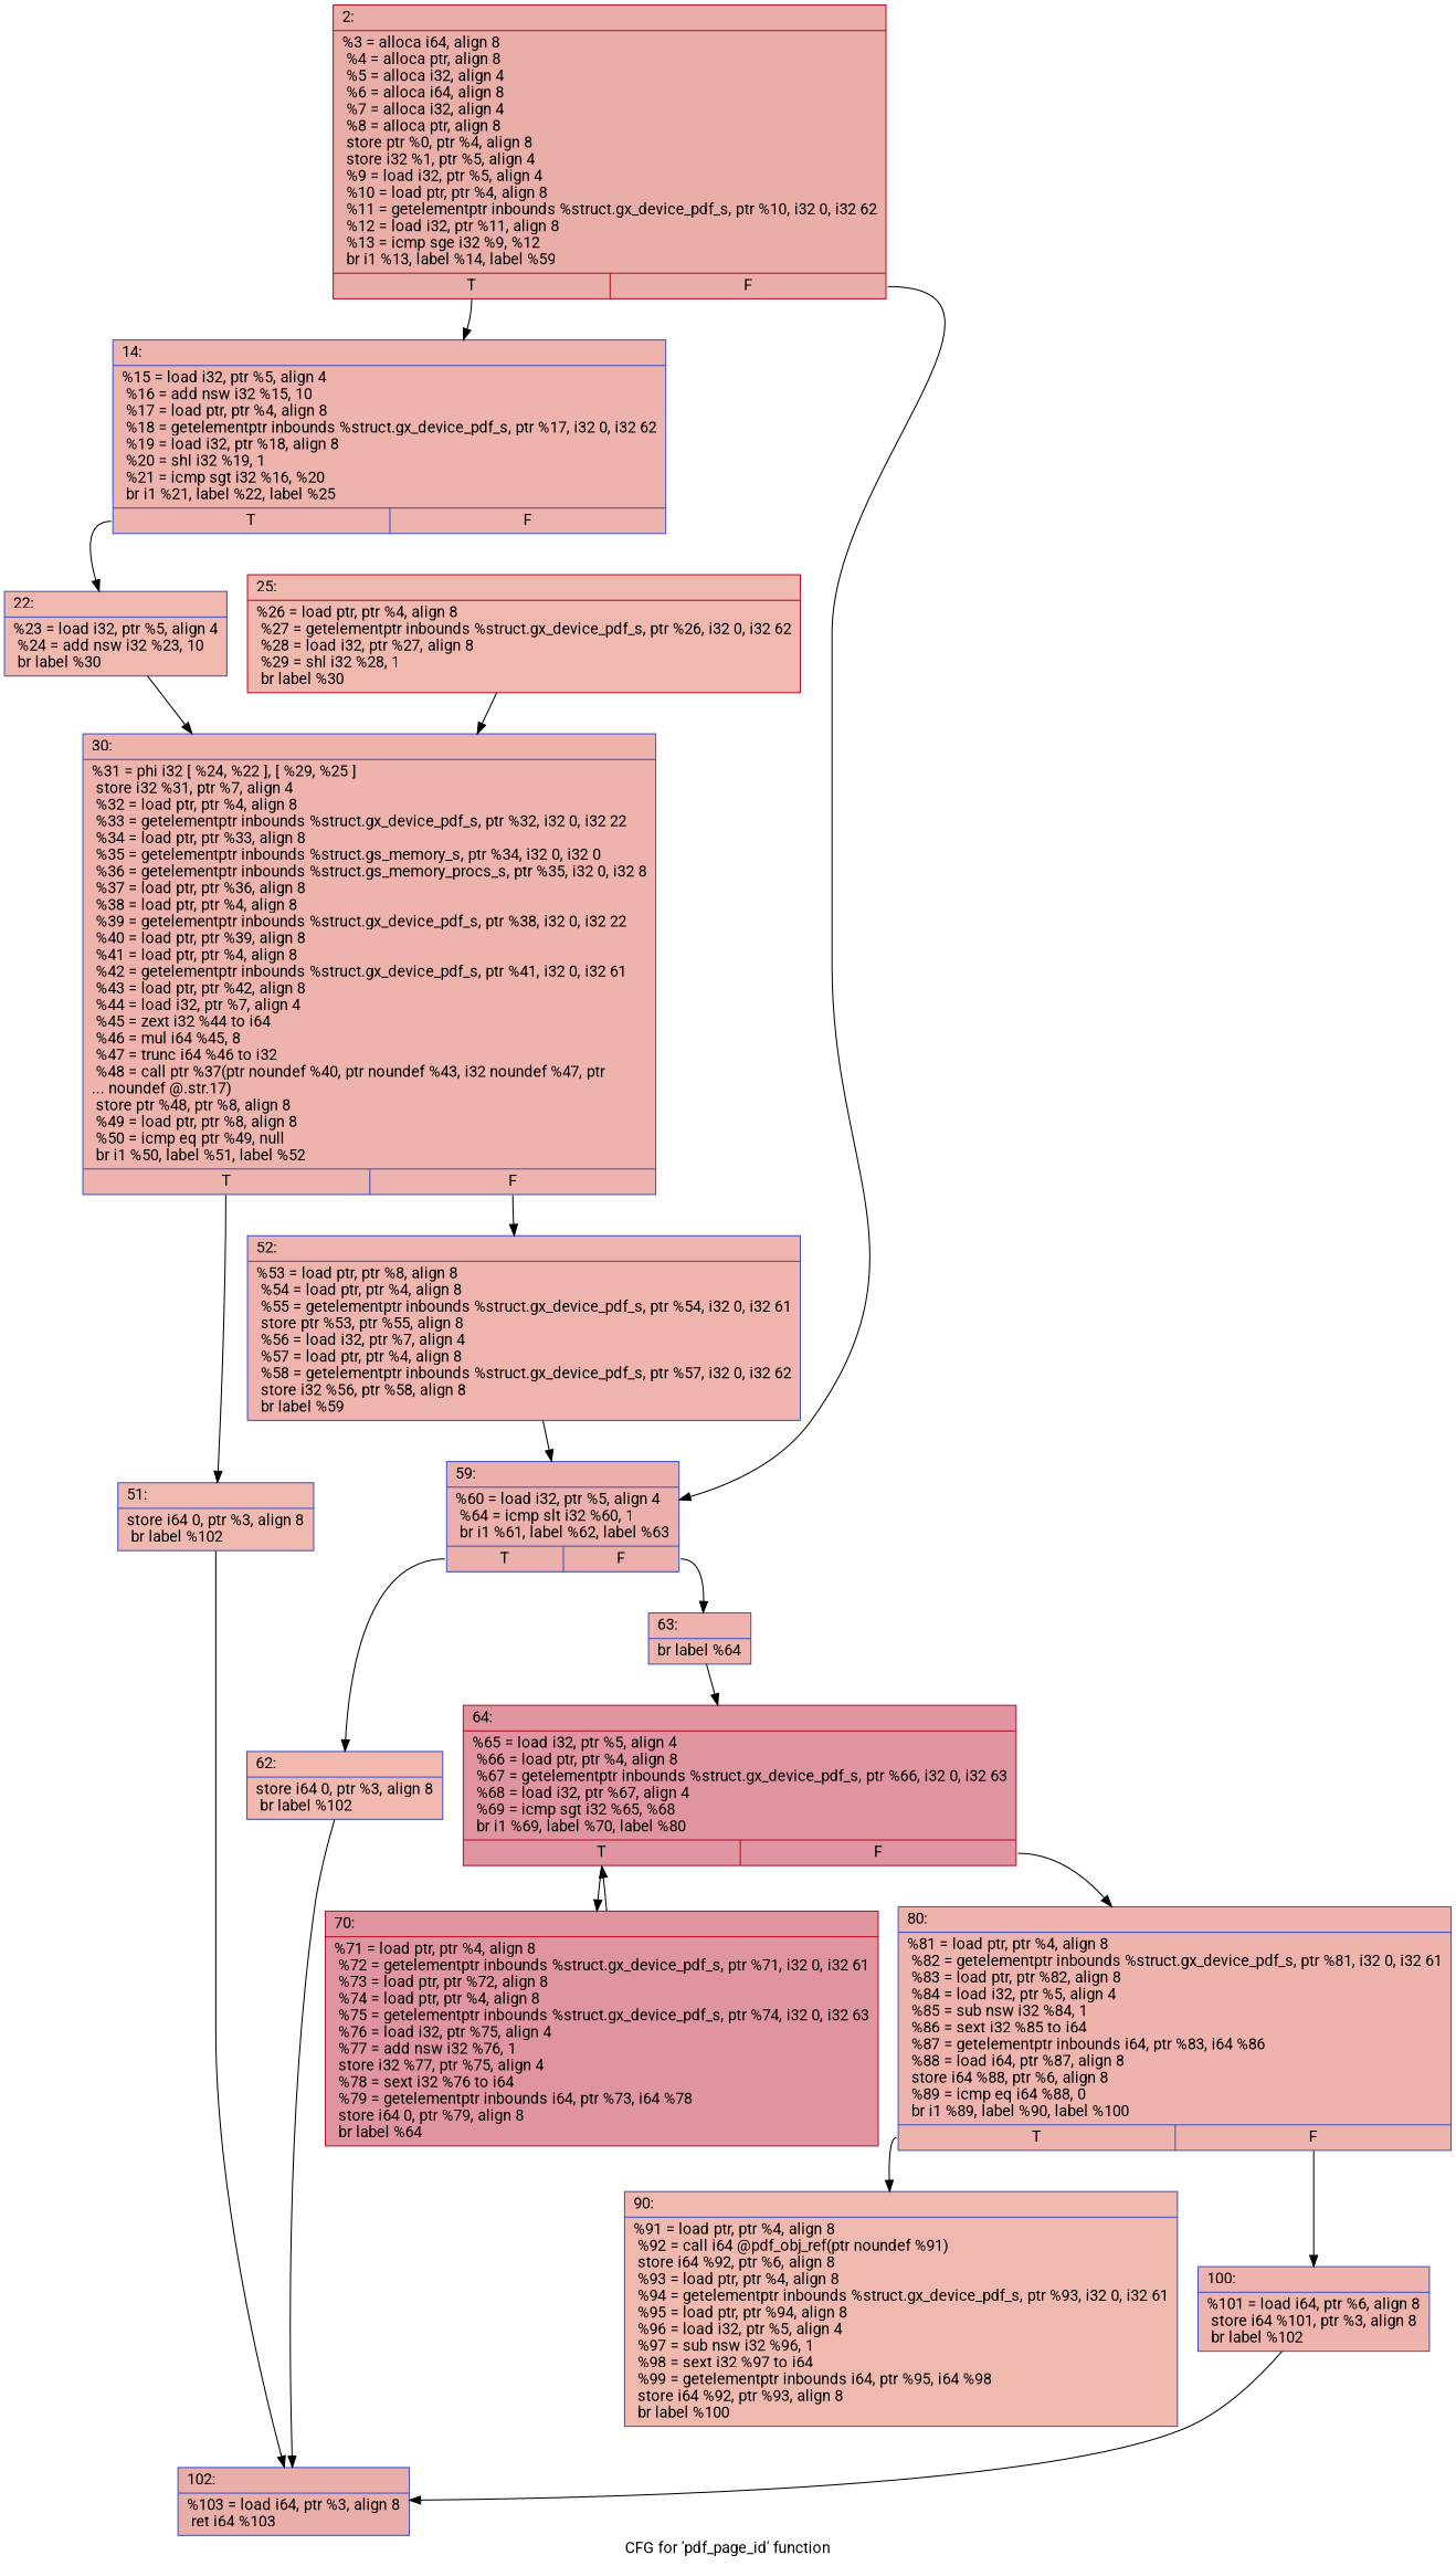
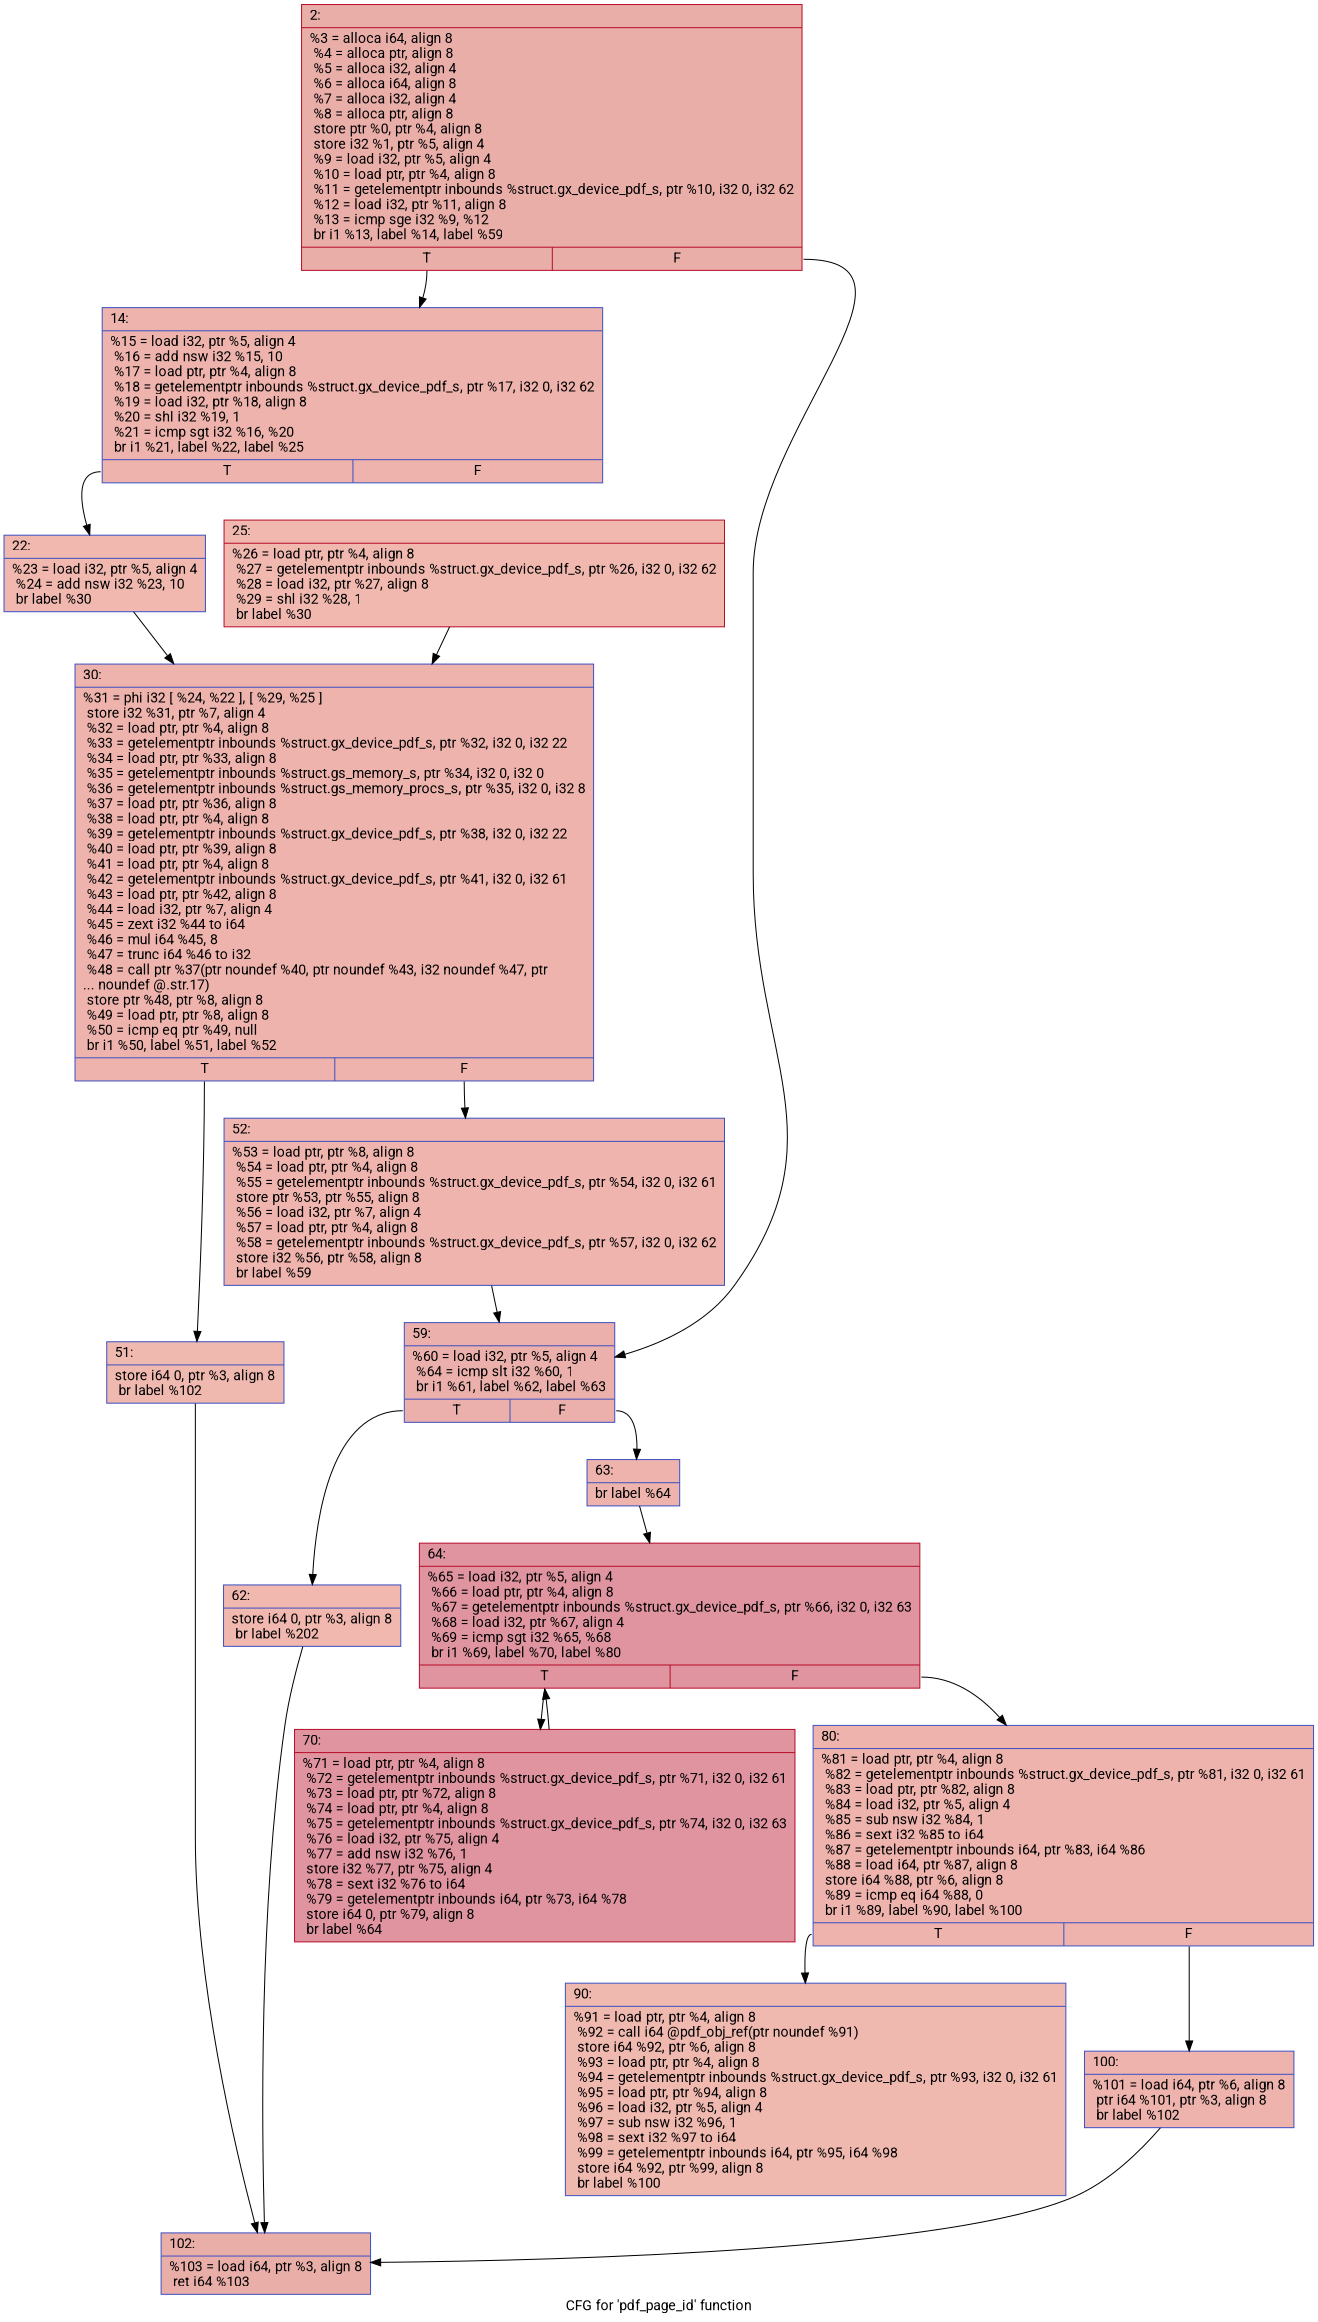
  digraph {
    fontname=Roboto
    label="CFG for 'pdf_page_id' function"
    node [color="#3d50c3ff" fillcolor="#d6524470" fontname=Roboto shape=record style=filled]
    edge [fontname=Roboto]
    n1 [color="#b70d28ff" fillcolor="#d0473d70" label="{2:\l|  %3 = alloca i64, align 8\l  %4 = alloca ptr, align 8\l  %5 = alloca i32, align 4\l  %6 = alloca i64, align 8\l  %7 = alloca i32, align 4\l  %8 = alloca ptr, align 8\l  store ptr %0, ptr %4, align 8\l  store i32 %1, ptr %5, align 4\l  %9 = load i32, ptr %5, align 4\l  %10 = load ptr, ptr %4, align 8\l  %11 = getelementptr inbounds %struct.gx_device_pdf_s, ptr %10, i32 0, i32 62\l  %12 = load i32, ptr %11, align 8\l  %13 = icmp sge i32 %9, %12\l  br i1 %13, label %14, label %59\l|{<s0>T|<s1>F}}"]
    n2 [label="{14:\l|  %15 = load i32, ptr %5, align 4\l  %16 = add nsw i32 %15, 10\l  %17 = load ptr, ptr %4, align 8\l  %18 = getelementptr inbounds %struct.gx_device_pdf_s, ptr %17, i32 0, i32 62\l  %19 = load i32, ptr %18, align 8\l  %20 = shl i32 %19, 1\l  %21 = icmp sgt i32 %16, %20\l  br i1 %21, label %22, label %25\l|{<s0>T|<s1>F}}"]
    n3 [fillcolor="#d24b4070" label="{59:\l|  %60 = load i32, ptr %5, align 4\l  %64 = icmp slt i32 %60, 1\l  br i1 %61, label %62, label %63\l|{<s0>T|<s1>F}}"]
    n4 [fillcolor="#dc5d4a70" label="{22:\l|  %23 = load i32, ptr %5, align 4\l  %24 = add nsw i32 %23, 10\l  br label %30\l}"]
-   n5 [fillcolor="#dc5d4a70" label="{62:\l|  store i64 0, ptr %3, align 8\l  br label %102\l}"]
+   n5 [fillcolor="#dc5d4a70" label="{62:\l|  store i64 0, ptr %3, align 8\l  br label %202\l}"]
    n6 [label="{63:\l|  br label %64\l}"]
    n7 [label="{30:\l|  %31 = phi i32 [ %24, %22 ], [ %29, %25 ]\l  store i32 %31, ptr %7, align 4\l  %32 = load ptr, ptr %4, align 8\l  %33 = getelementptr inbounds %struct.gx_device_pdf_s, ptr %32, i32 0, i32 22\l  %34 = load ptr, ptr %33, align 8\l  %35 = getelementptr inbounds %struct.gs_memory_s, ptr %34, i32 0, i32 0\l  %36 = getelementptr inbounds %struct.gs_memory_procs_s, ptr %35, i32 0, i32 8\l  %37 = load ptr, ptr %36, align 8\l  %38 = load ptr, ptr %4, align 8\l  %39 = getelementptr inbounds %struct.gx_device_pdf_s, ptr %38, i32 0, i32 22\l  %40 = load ptr, ptr %39, align 8\l  %41 = load ptr, ptr %4, align 8\l  %42 = getelementptr inbounds %struct.gx_device_pdf_s, ptr %41, i32 0, i32 61\l  %43 = load ptr, ptr %42, align 8\l  %44 = load i32, ptr %7, align 4\l  %45 = zext i32 %44 to i64\l  %46 = mul i64 %45, 8\l  %47 = trunc i64 %46 to i32\l  %48 = call ptr %37(ptr noundef %40, ptr noundef %43, i32 noundef %47, ptr\l... noundef @.str.17)\l  store ptr %48, ptr %8, align 8\l  %49 = load ptr, ptr %8, align 8\l  %50 = icmp eq ptr %49, null\l  br i1 %50, label %51, label %52\l|{<s0>T|<s1>F}}"]
    n8 [color="#b70d28ff" fillcolor="#dc5d4a70" label="{25:\l|  %26 = load ptr, ptr %4, align 8\l  %27 = getelementptr inbounds %struct.gx_device_pdf_s, ptr %26, i32 0, i32 62\l  %28 = load i32, ptr %27, align 8\l  %29 = shl i32 %28, 1\l  br label %30\l}"]
    n9 [fillcolor="#d0473d70" label="{102:\l|  %103 = load i64, ptr %3, align 8\l  ret i64 %103\l}"]
    n10 [color="#b70d28ff" fillcolor="#b70d2870" label="{64:\l|  %65 = load i32, ptr %5, align 4\l  %66 = load ptr, ptr %4, align 8\l  %67 = getelementptr inbounds %struct.gx_device_pdf_s, ptr %66, i32 0, i32 63\l  %68 = load i32, ptr %67, align 4\l  %69 = icmp sgt i32 %65, %68\l  br i1 %69, label %70, label %80\l|{<s0>T|<s1>F}}"]
    n11 [fillcolor="#de614d70" label="{51:\l|  store i64 0, ptr %3, align 8\l  br label %102\l}"]
    n12 [fillcolor="#d8564670" label="{52:\l|  %53 = load ptr, ptr %8, align 8\l  %54 = load ptr, ptr %4, align 8\l  %55 = getelementptr inbounds %struct.gx_device_pdf_s, ptr %54, i32 0, i32 61\l  store ptr %53, ptr %55, align 8\l  %56 = load i32, ptr %7, align 4\l  %57 = load ptr, ptr %4, align 8\l  %58 = getelementptr inbounds %struct.gx_device_pdf_s, ptr %57, i32 0, i32 62\l  store i32 %56, ptr %58, align 8\l  br label %59\l}"]
    n13 [color="#b70d28ff" fillcolor="#b70d2870" label="{70:\l|  %71 = load ptr, ptr %4, align 8\l  %72 = getelementptr inbounds %struct.gx_device_pdf_s, ptr %71, i32 0, i32 61\l  %73 = load ptr, ptr %72, align 8\l  %74 = load ptr, ptr %4, align 8\l  %75 = getelementptr inbounds %struct.gx_device_pdf_s, ptr %74, i32 0, i32 63\l  %76 = load i32, ptr %75, align 4\l  %77 = add nsw i32 %76, 1\l  store i32 %77, ptr %75, align 4\l  %78 = sext i32 %76 to i64\l  %79 = getelementptr inbounds i64, ptr %73, i64 %78\l  store i64 0, ptr %79, align 8\l  br label %64\l}"]
    n14 [label="{80:\l|  %81 = load ptr, ptr %4, align 8\l  %82 = getelementptr inbounds %struct.gx_device_pdf_s, ptr %81, i32 0, i32 61\l  %83 = load ptr, ptr %82, align 8\l  %84 = load i32, ptr %5, align 4\l  %85 = sub nsw i32 %84, 1\l  %86 = sext i32 %85 to i64\l  %87 = getelementptr inbounds i64, ptr %83, i64 %86\l  %88 = load i64, ptr %87, align 8\l  store i64 %88, ptr %6, align 8\l  %89 = icmp eq i64 %88, 0\l  br i1 %89, label %90, label %100\l|{<s0>T|<s1>F}}"]
-   n15 [fillcolor="#de614d70" label="{90:\l|  %91 = load ptr, ptr %4, align 8\l  %92 = call i64 @pdf_obj_ref(ptr noundef %91)\l  store i64 %92, ptr %6, align 8\l  %93 = load ptr, ptr %4, align 8\l  %94 = getelementptr inbounds %struct.gx_device_pdf_s, ptr %93, i32 0, i32 61\l  %95 = load ptr, ptr %94, align 8\l  %96 = load i32, ptr %5, align 4\l  %97 = sub nsw i32 %96, 1\l  %98 = sext i32 %97 to i64\l  %99 = getelementptr inbounds i64, ptr %95, i64 %98\l  store i64 %92, ptr %93, align 8\l  br label %100\l}"]
-   n16 [label="{100:\l|  %101 = load i64, ptr %6, align 8\l  store i64 %101, ptr %3, align 8\l  br label %102\l}"]
+   n15 [fillcolor="#de614d70" label="{90:\l|  %91 = load ptr, ptr %4, align 8\l  %92 = call i64 @pdf_obj_ref(ptr noundef %91)\l  store i64 %92, ptr %6, align 8\l  %93 = load ptr, ptr %4, align 8\l  %94 = getelementptr inbounds %struct.gx_device_pdf_s, ptr %93, i32 0, i32 61\l  %95 = load ptr, ptr %94, align 8\l  %96 = load i32, ptr %5, align 4\l  %97 = sub nsw i32 %96, 1\l  %98 = sext i32 %97 to i64\l  %99 = getelementptr inbounds i64, ptr %95, i64 %98\l  store i64 %92, ptr %99, align 8\l  br label %100\l}"]
+   n16 [label="{100:\l|  %101 = load i64, ptr %6, align 8\l  ptr i64 %101, ptr %3, align 8\l  br label %102\l}"]
    n1 -> n2 [tailport=s0]
    n1 -> n3 [tailport=s1]
    n2 -> n4 [tailport=s0]
    n3 -> n5 [tailport=s0]
    n3 -> n6 [tailport=s1]
    n4 -> n7
    n5 -> n9
    n6 -> n10
    n7 -> n11 [tailport=s0]
    n7 -> n12 [tailport=s1]
    n8 -> n7
    n10 -> n13 [tailport=s0]
    n10 -> n14 [tailport=s1]
    n11 -> n9
    n12 -> n3
    n13 -> n10
    n14 -> n15 [tailport=s0]
    n14 -> n16 [tailport=s1]
    n16 -> n9
  }
